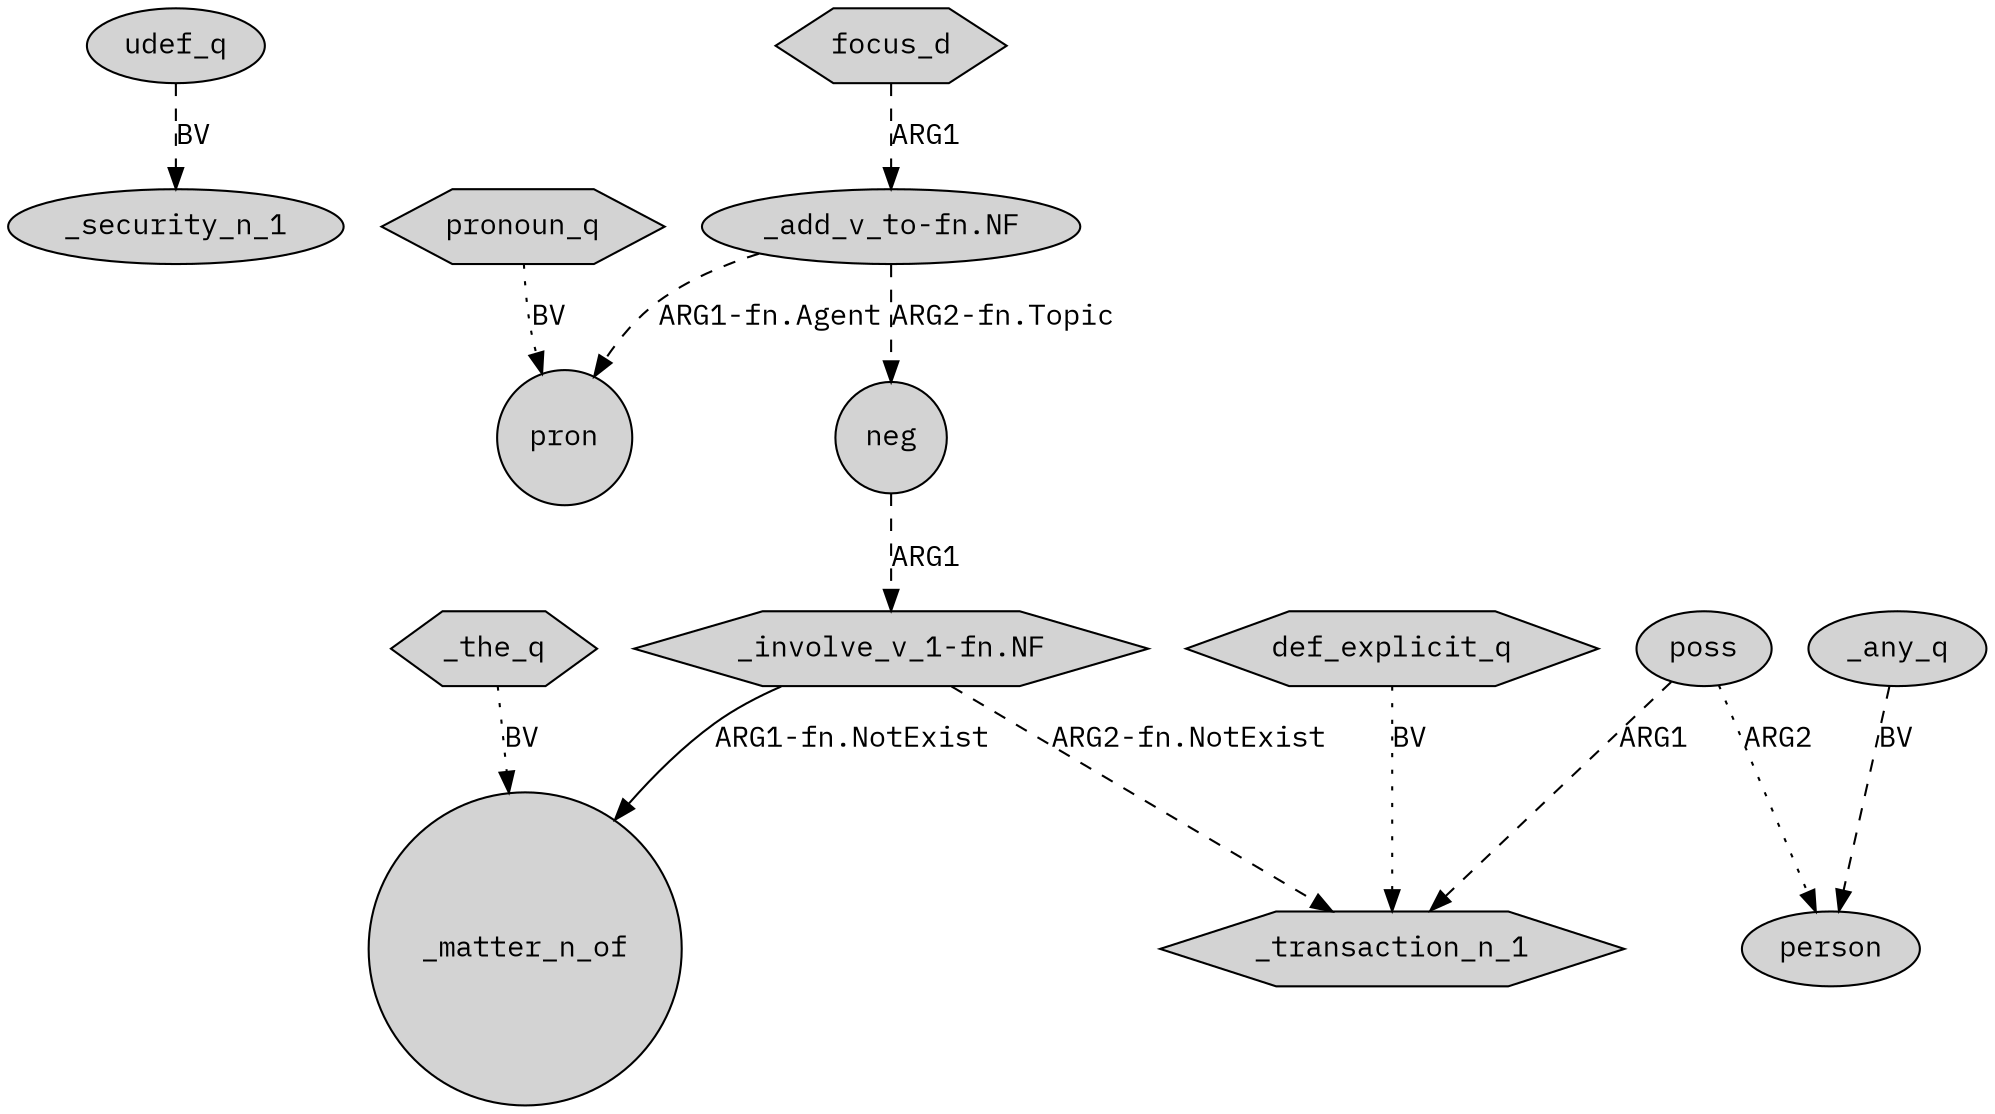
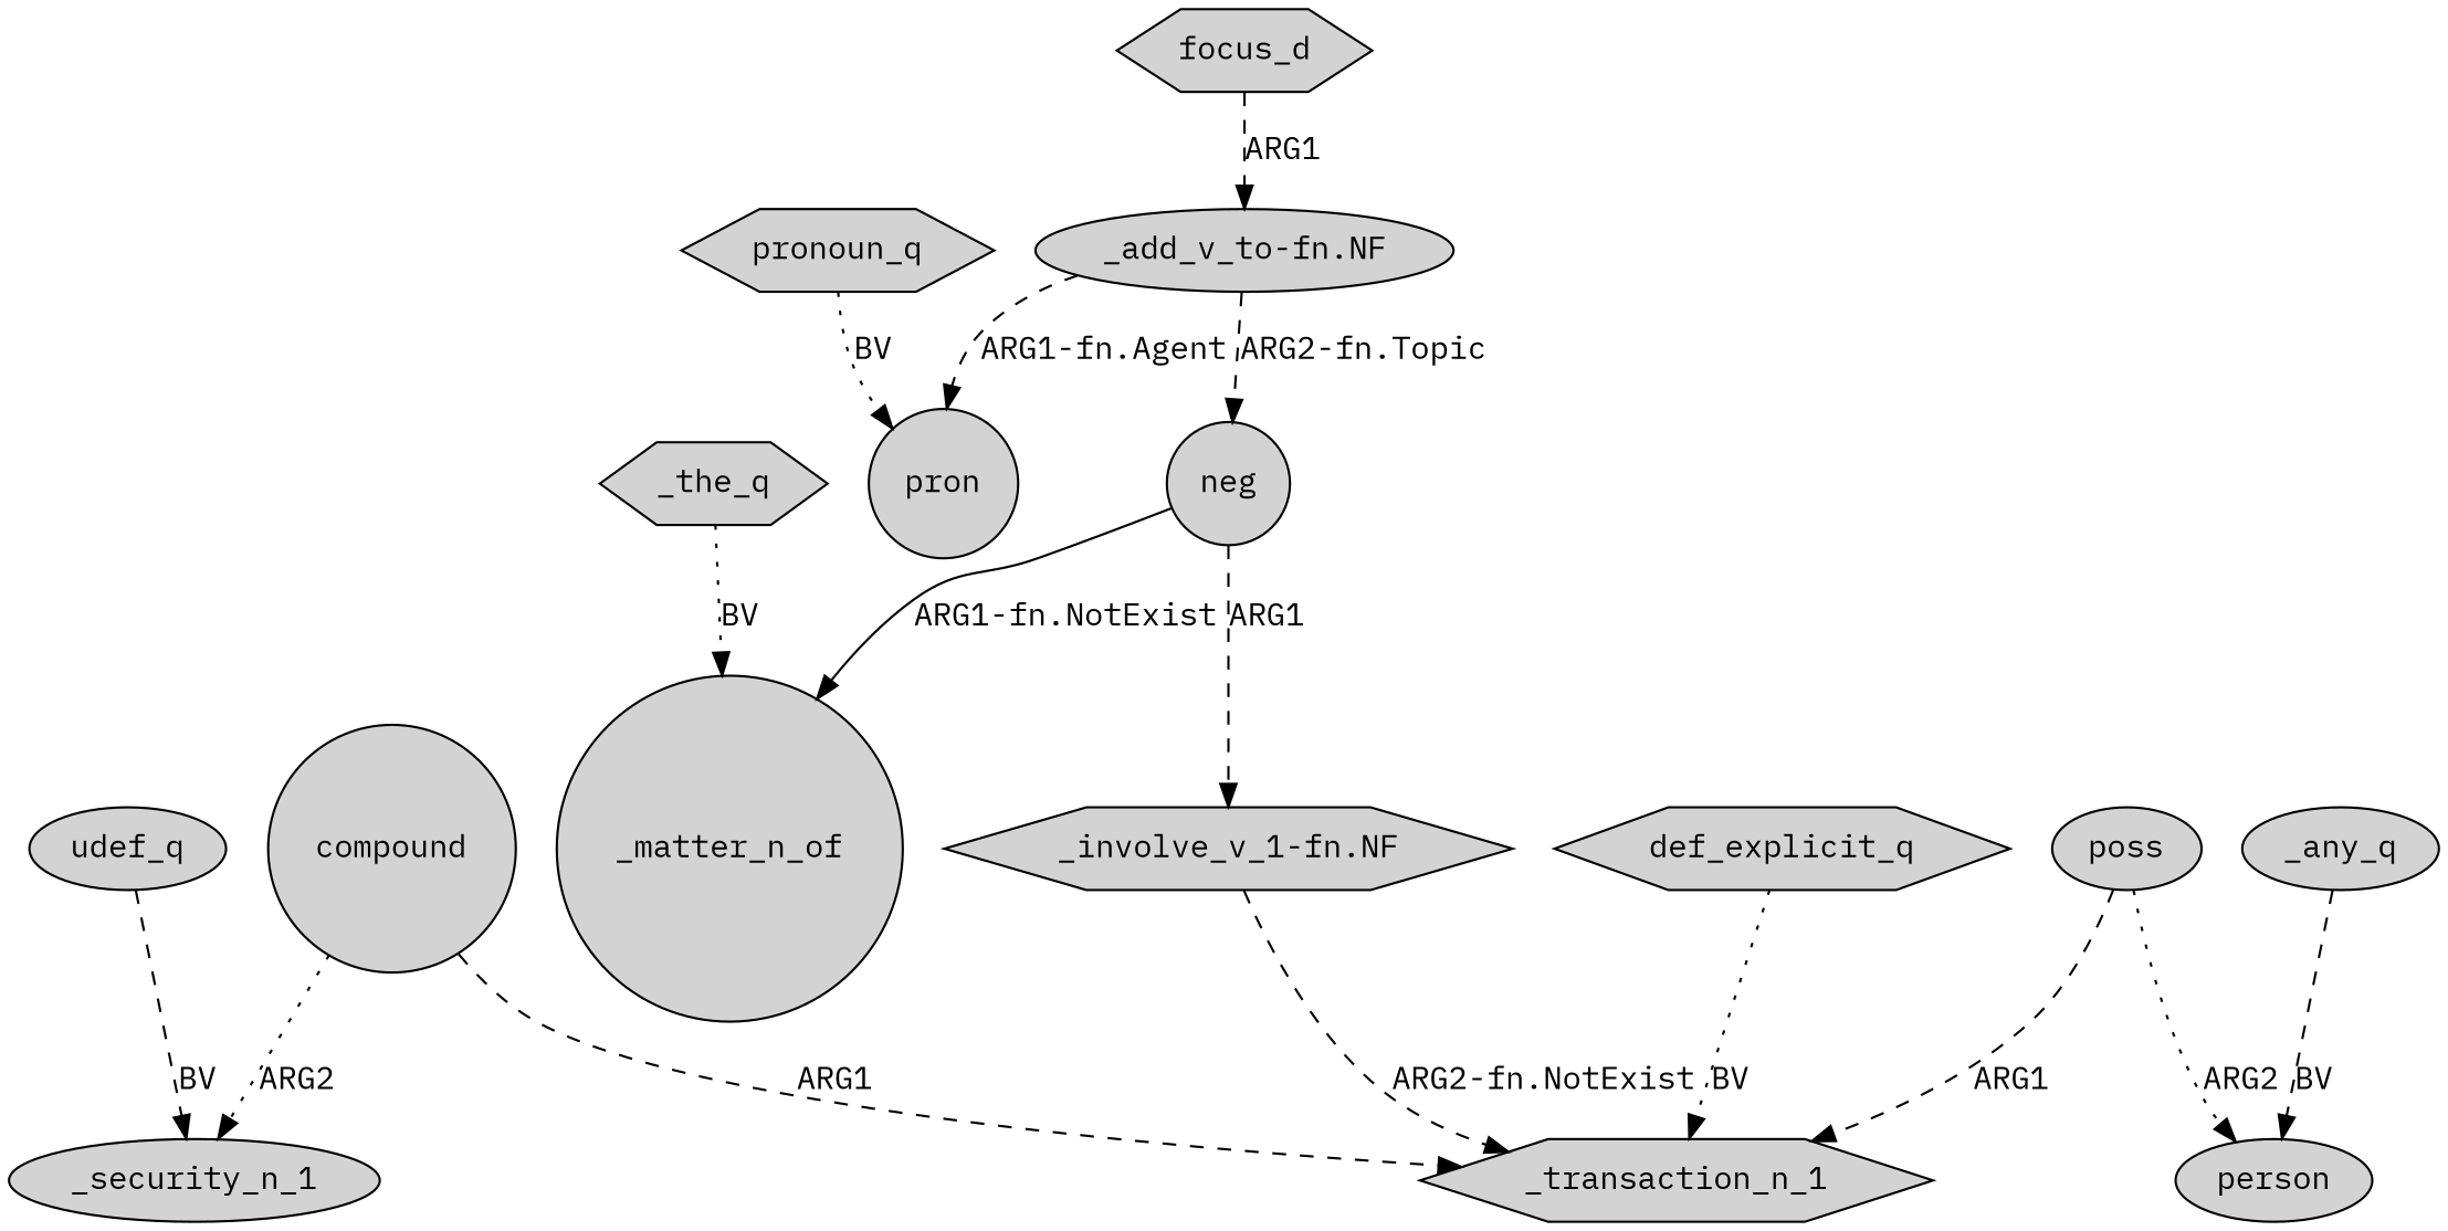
  digraph {
    fontname="IBM Plex Mono"
    node [fontname="IBM Plex Mono" shape=ellipse style=filled]
    edge [fontname="IBM Plex Mono" style=dashed]
    udef_q
    _security_n_1
    "_involve_v_1-fn.NF" [shape=hexagon]
    _matter_n_of [shape=circle]
    _transaction_n_1 [shape=hexagon]
    def_explicit_q [shape=hexagon]
    poss
    person
    _the_q [shape=hexagon]
    focus_d [shape=hexagon]
    "_add_v_to-fn.NF"
    pron [shape=circle]
    neg [shape=circle]
    _any_q
+   compound [shape=circle]
    pronoun_q [shape=hexagon]
    udef_q -> _security_n_1 [label=BV]
-   "_involve_v_1-fn.NF" -> _matter_n_of [label="ARG1-fn.NotExist" style=solid]
+   neg -> _matter_n_of [label="ARG1-fn.NotExist" style=solid]
    "_involve_v_1-fn.NF" -> _transaction_n_1 [label="ARG2-fn.NotExist"]
    def_explicit_q -> _transaction_n_1 [label=BV style=dotted]
    poss -> _transaction_n_1 [label=ARG1]
    poss -> person [label=ARG2 style=dotted]
    _the_q -> _matter_n_of [label=BV style=dotted]
    focus_d -> "_add_v_to-fn.NF" [label=ARG1]
    "_add_v_to-fn.NF" -> pron [label="ARG1-fn.Agent"]
    "_add_v_to-fn.NF" -> neg [label="ARG2-fn.Topic"]
    neg -> "_involve_v_1-fn.NF" [label=ARG1]
    _any_q -> person [label=BV]
+   compound -> _security_n_1 [label=ARG2 style=dotted]
+   compound -> _transaction_n_1 [label=ARG1]
    pronoun_q -> pron [label=BV style=dotted]
  }
